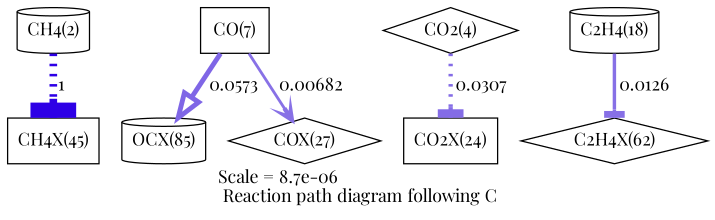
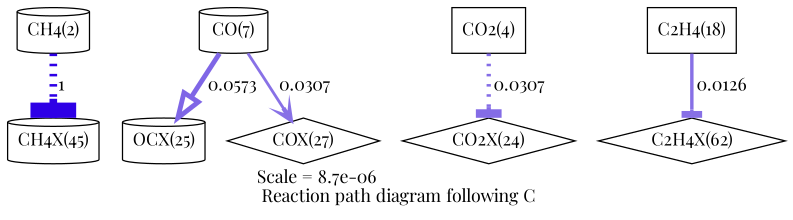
  digraph {
    fontname="Playfair Display"
    label="Scale = 8.7e-06\l Reaction path diagram following C"
    node [fontname="Playfair Display" shape=diamond]
    edge [arrowhead=tee fontname="Playfair Display" style=solid]
    n1 [label="CH4(2)" shape=cylinder]
-   n2 [label="CH4X(45)" shape=box]
-   n3 [label="CO(7)" shape=box]
-   n4 [label="OCX(85)" shape=cylinder]
+   n2 [label="CH4X(45)" shape=cylinder]
+   n3 [label="CO(7)" shape=cylinder]
+   n4 [label="OCX(25)" shape=cylinder]
    n5 [label="COX(27)"]
-   n6 [label="CO2(4)"]
-   n7 [label="CO2X(24)" shape=box]
-   n8 [label="C2H4(18)" shape=cylinder]
+   n6 [label="CO2(4)" shape=box]
+   n7 [label="CO2X(24)"]
+   n8 [label="C2H4(18)" shape=box]
    n9 [label="C2H4X(62)"]
    n1 -> n2 [arrowsize=3 color="0.7, 1.5, 0.9" label=" 1" penwidth=6 style=dotted]
    n3 -> n4 [arrowhead=onormal arrowsize=1.92 color="0.7, 0.557, 0.9" label=" 0.0573" penwidth=3.84]
-   n3 -> n5 [arrowhead=vee arrowsize=1.12 color="0.7, 0.507, 0.9" label=" 0.00682" penwidth=2.23]
+   n3 -> n5 [arrowhead=vee arrowsize=1.12 color="0.7, 0.507, 0.9" label=" 0.0307" penwidth=2.23]
    n6 -> n7 [arrowsize=1.69 color="0.7, 0.531, 0.9" label=" 0.0307" penwidth=3.37 style=dotted]
    n8 -> n9 [arrowsize=1.35 color="0.7, 0.513, 0.9" label=" 0.0126" penwidth=2.7]
  }
